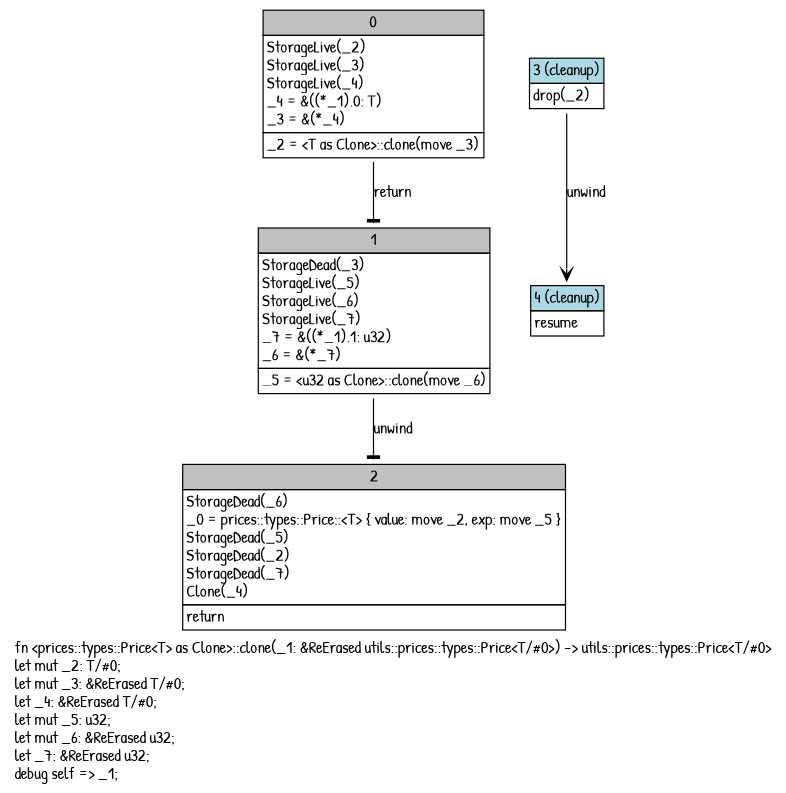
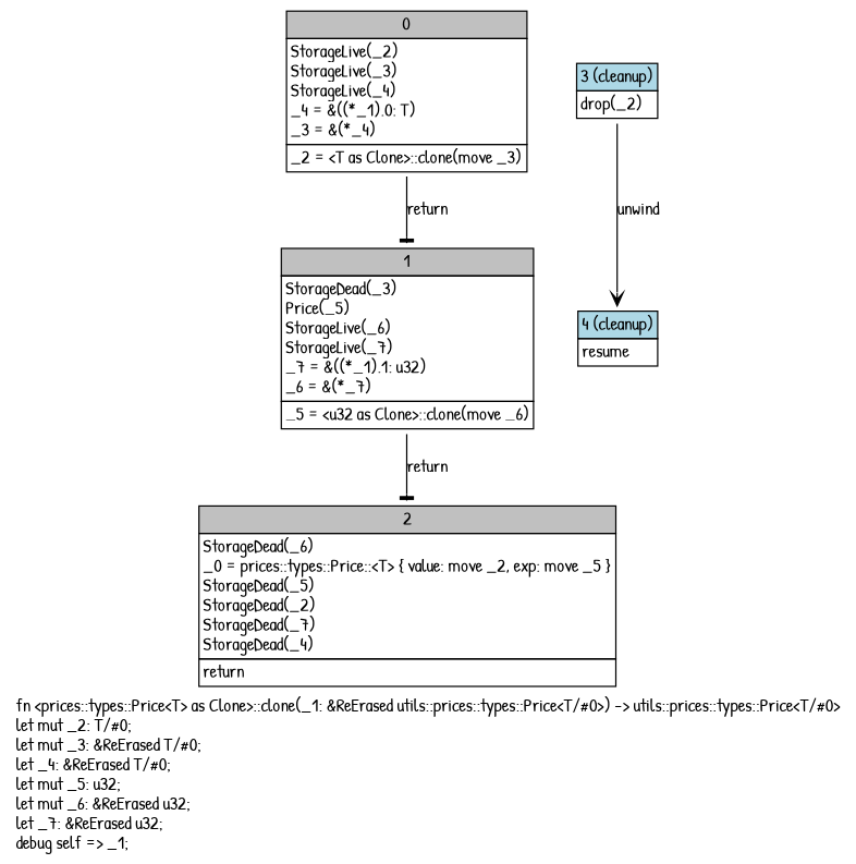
  digraph {
    fontname="Patrick Hand"
    label=<fn &lt;prices::types::Price&lt;T&gt; as Clone&gt;::clone(_1: &amp;ReErased utils::prices::types::Price&lt;T/#0&gt;) -&gt; utils::prices::types::Price&lt;T/#0&gt;<br align="left"/>let mut _2: T/#0;<br align="left"/>let mut _3: &amp;ReErased T/#0;<br align="left"/>let _4: &amp;ReErased T/#0;<br align="left"/>let mut _5: u32;<br align="left"/>let mut _6: &amp;ReErased u32;<br align="left"/>let _7: &amp;ReErased u32;<br align="left"/>debug self =&gt; _1;<br align="left"/>>
    node [fontname="Patrick Hand" shape=none]
    edge [arrowhead=tee fontname="Patrick Hand"]
    n1 [label=<<table border="0" cellborder="1" cellspacing="0"><tr><td bgcolor="gray" align="center" colspan="1">0</td></tr><tr><td align="left" balign="left">StorageLive(_2)<br/>StorageLive(_3)<br/>StorageLive(_4)<br/>_4 = &amp;((*_1).0: T)<br/>_3 = &amp;(*_4)<br/></td></tr><tr><td align="left">_2 = &lt;T as Clone&gt;::clone(move _3)</td></tr></table>>]
-   n2 [label=<<table border="0" cellborder="1" cellspacing="0"><tr><td bgcolor="gray" align="center" colspan="1">1</td></tr><tr><td align="left" balign="left">StorageDead(_3)<br/>StorageLive(_5)<br/>StorageLive(_6)<br/>StorageLive(_7)<br/>_7 = &amp;((*_1).1: u32)<br/>_6 = &amp;(*_7)<br/></td></tr><tr><td align="left">_5 = &lt;u32 as Clone&gt;::clone(move _6)</td></tr></table>>]
-   n3 [label=<<table border="0" cellborder="1" cellspacing="0"><tr><td bgcolor="gray" align="center" colspan="1">2</td></tr><tr><td align="left" balign="left">StorageDead(_6)<br/>_0 = prices::types::Price::&lt;T&gt; { value: move _2, exp: move _5 }<br/>StorageDead(_5)<br/>StorageDead(_2)<br/>StorageDead(_7)<br/>Clone(_4)<br/></td></tr><tr><td align="left">return</td></tr></table>>]
+   n2 [label=<<table border="0" cellborder="1" cellspacing="0"><tr><td bgcolor="gray" align="center" colspan="1">1</td></tr><tr><td align="left" balign="left">StorageDead(_3)<br/>Price(_5)<br/>StorageLive(_6)<br/>StorageLive(_7)<br/>_7 = &amp;((*_1).1: u32)<br/>_6 = &amp;(*_7)<br/></td></tr><tr><td align="left">_5 = &lt;u32 as Clone&gt;::clone(move _6)</td></tr></table>>]
+   n3 [label=<<table border="0" cellborder="1" cellspacing="0"><tr><td bgcolor="gray" align="center" colspan="1">2</td></tr><tr><td align="left" balign="left">StorageDead(_6)<br/>_0 = prices::types::Price::&lt;T&gt; { value: move _2, exp: move _5 }<br/>StorageDead(_5)<br/>StorageDead(_2)<br/>StorageDead(_7)<br/>StorageDead(_4)<br/></td></tr><tr><td align="left">return</td></tr></table>>]
    n4 [label=<<table border="0" cellborder="1" cellspacing="0"><tr><td bgcolor="lightblue" align="center" colspan="1">3 (cleanup)</td></tr><tr><td align="left">drop(_2)</td></tr></table>>]
    n5 [label=<<table border="0" cellborder="1" cellspacing="0"><tr><td bgcolor="lightblue" align="center" colspan="1">4 (cleanup)</td></tr><tr><td align="left">resume</td></tr></table>>]
    n1 -> n2 [label=return]
-   n2 -> n3 [label=unwind]
+   n2 -> n3 [label=return]
    n4 -> n5 [arrowhead=vee label=unwind]
  }
